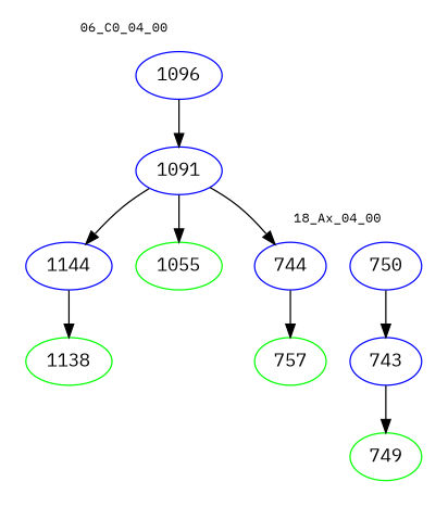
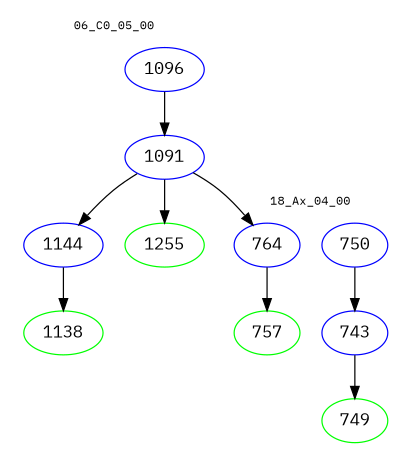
  digraph {
    fontname="IBM Plex Mono"
    node [color=blue fontname="IBM Plex Mono"]
    edge [color=black fontname="IBM Plex Mono"]
    n1 [label=750]
    n2 [label=743]
-   n3 [label=744]
+   n3 [label=764]
    n4 [color=green label=749]
    n5 [color=green label=757]
    n6 [label=1096]
    n7 [label=1091]
    n8 [label=1144]
-   n9 [color=green label=1055]
+   n9 [color=green label=1255]
    n10 [color=green label=1138]
    subgraph cluster_1 {
      color=white
      fontsize=10
      label="18_Ax_04_00"
      n1
      n2
      n3
      n4
      n5
    }
    subgraph cluster_2 {
      color=white
      fontsize=10
-     label="06_C0_04_00"
+     label="06_C0_05_00"
      n6
      n7
      n8
      n9
      n10
    }
    n1 -> n2
    n2 -> n4
    n3 -> n5
    n6 -> n7
    n7 -> n3
    n7 -> n8
    n7 -> n9
    n8 -> n10
  }
